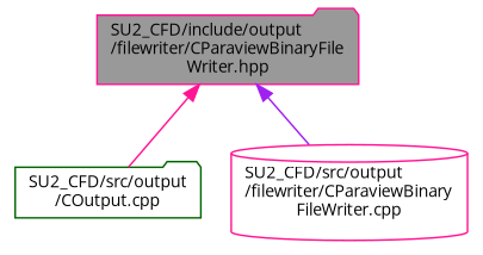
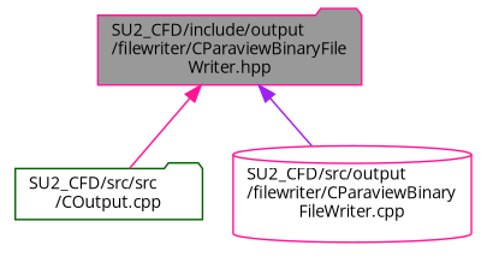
  digraph {
    fontname="Open Sans"
    node [color=deeppink fillcolor=white fontname="Open Sans" fontsize=10 shape=folder style=filled]
    edge [dir=back fontname="Open Sans" fontsize=10 labelfontname=Helvetica labelfontsize=10 style=solid]
    n1 [fillcolor=grey60 fontcolor=black height=0.2 label="SU2_CFD/include/output\l/filewriter/CParaviewBinaryFile\lWriter.hpp" width=0.4]
-   n2 [color=darkgreen height=0.2 label="SU2_CFD/src/output\l/COutput.cpp" width=0.4]
+   n2 [color=darkgreen height=0.2 label="SU2_CFD/src/src\l/COutput.cpp" width=0.4]
    n3 [height=0.2 label="SU2_CFD/src/output\l/filewriter/CParaviewBinary\lFileWriter.cpp" shape=cylinder width=0.4]
    n1 -> n2 [color=deeppink]
    n1 -> n3 [color=purple]
  }
